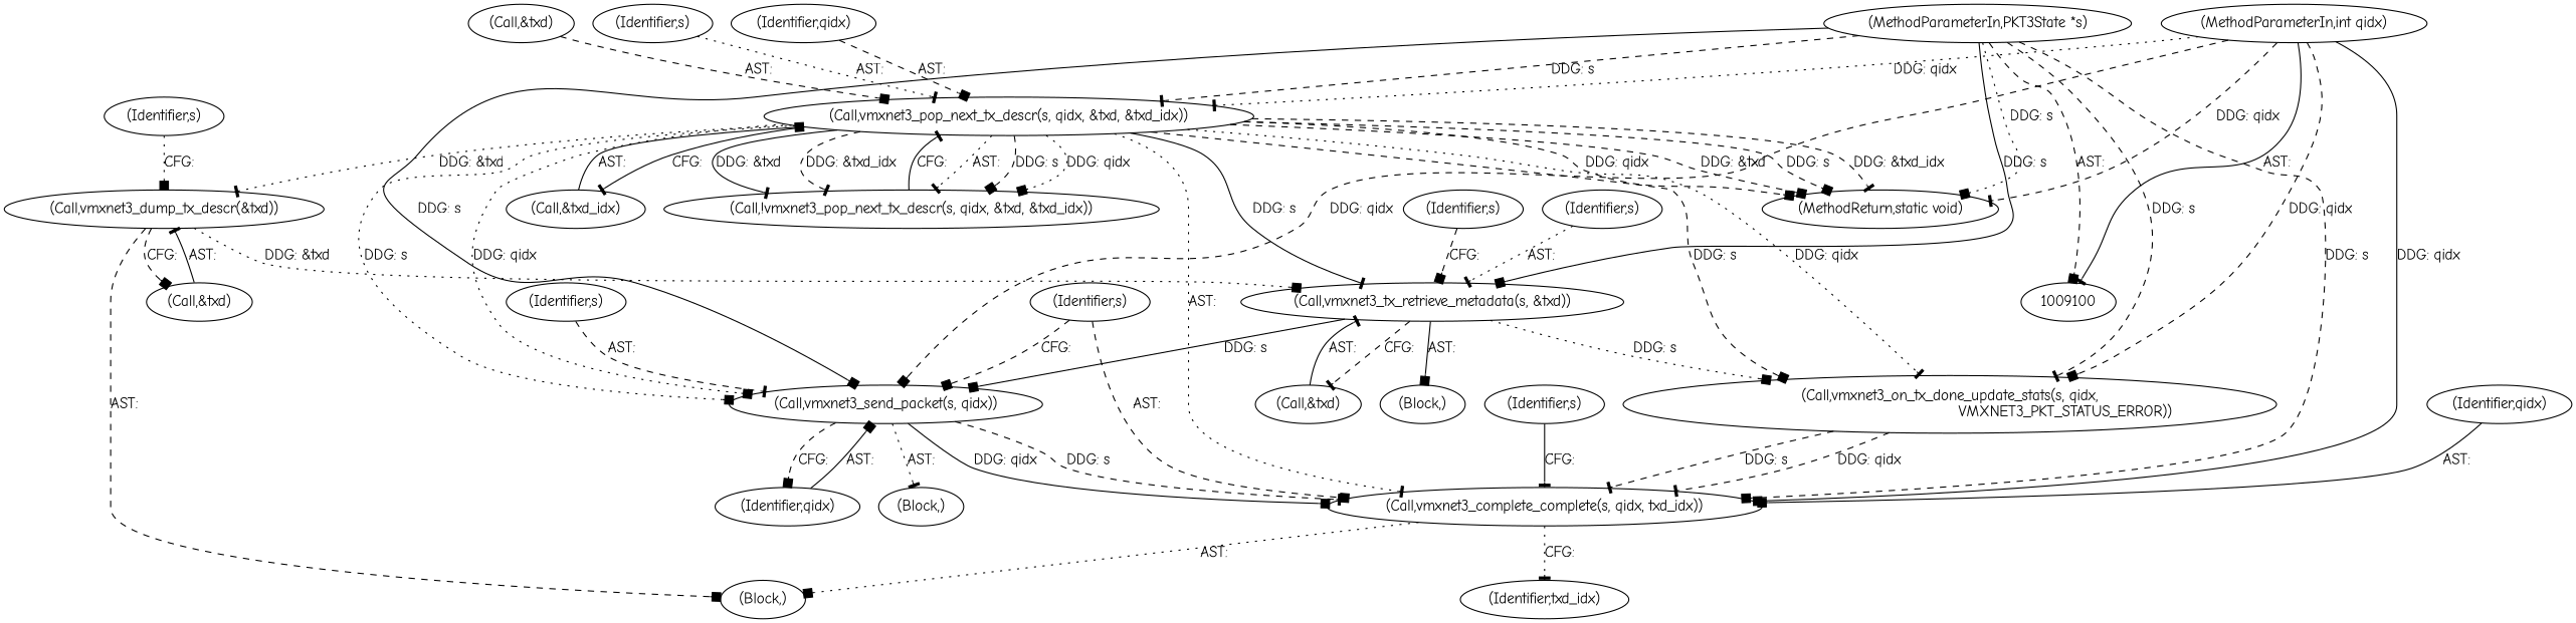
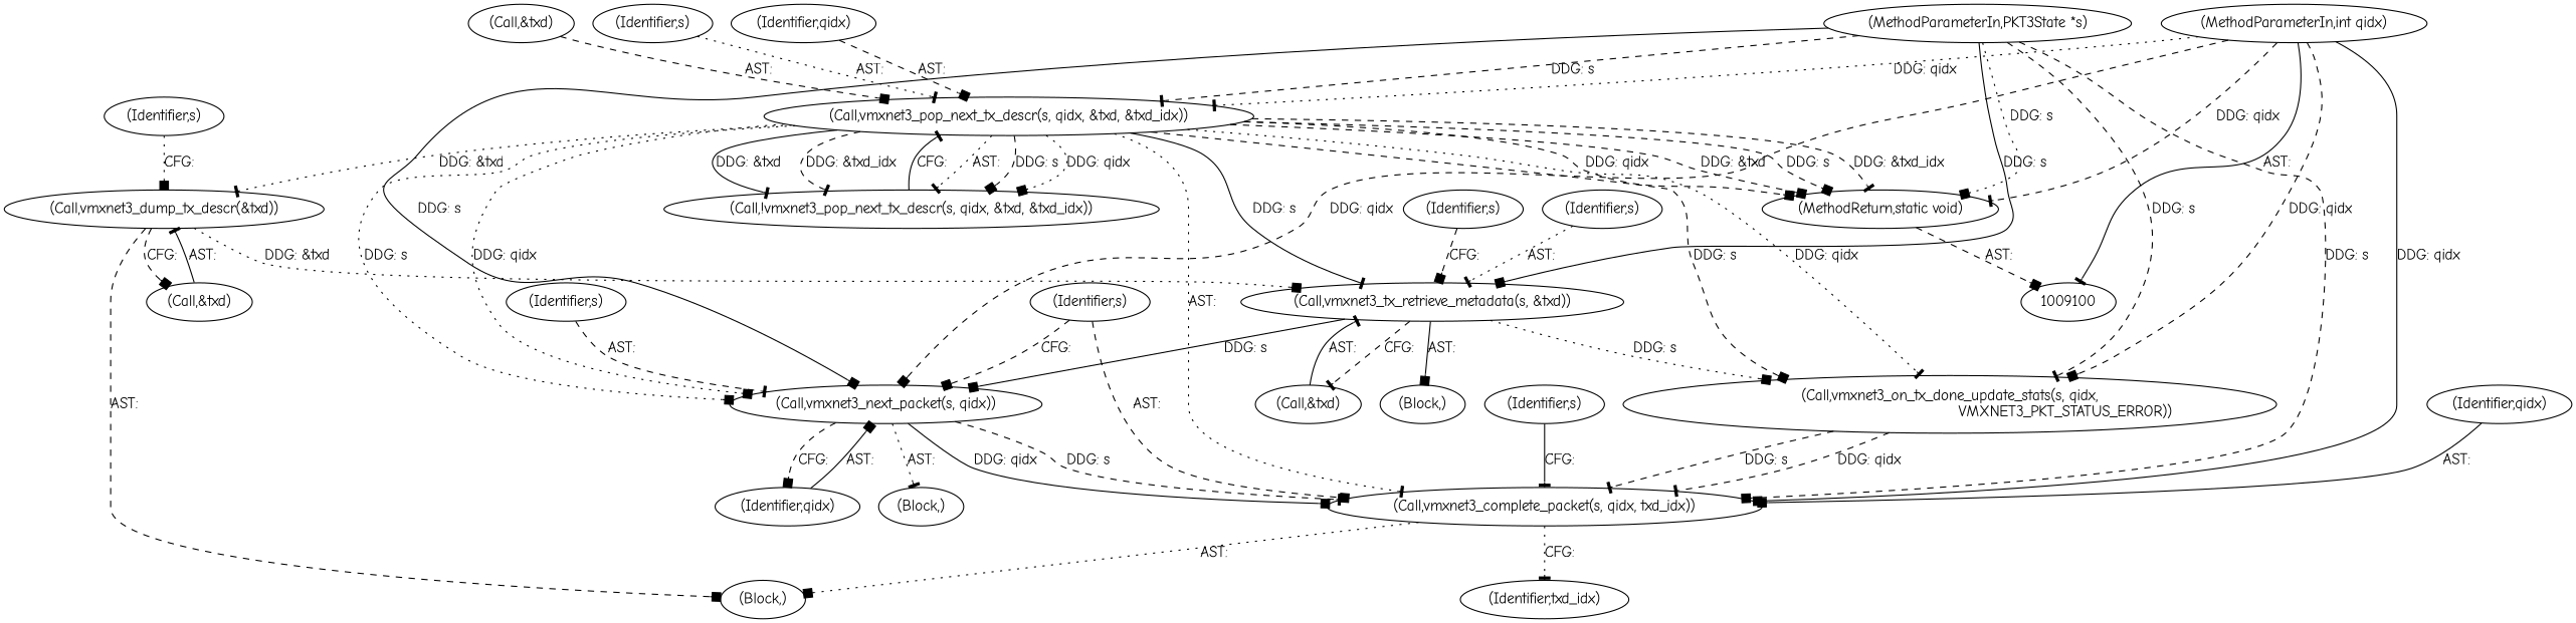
  digraph {
    fontname="Comic Neue"
    node [fontname="Comic Neue"]
    edge [arrowhead=box fontname="Comic Neue" style=dashed]
-   n1 [label="(Call,vmxnet3_send_packet(s, qidx))"]
-   n2 [label="(Call,vmxnet3_complete_complete(s, qidx, txd_idx))"]
+   n1 [label="(Call,vmxnet3_next_packet(s, qidx))"]
+   n2 [label="(Call,vmxnet3_complete_packet(s, qidx, txd_idx))"]
    n3 [label="(Identifier,qidx)"]
    n4 [label="(Block,)"]
    n5 [label="(Block,)"]
    n6 [label="(Identifier,txd_idx)"]
    n7 [label="(Call,vmxnet3_tx_retrieve_metadata(s, &txd))"]
    n8 [label="(Block,)"]
    n9 [label="(Call,vmxnet3_on_tx_done_update_stats(s, qidx,\n                                                VMXNET3_PKT_STATUS_ERROR))"]
    n10 [label="(Call,&txd)"]
    n11 [label="(Call,vmxnet3_pop_next_tx_descr(s, qidx, &txd, &txd_idx))"]
    n12 [label="(Call,vmxnet3_dump_tx_descr(&txd))"]
-   n13 [label="(Call,&txd_idx)"]
    n14 [label="(Call,!vmxnet3_pop_next_tx_descr(s, qidx, &txd, &txd_idx))"]
    n15 [label="(MethodReturn,static void)"]
    n16 [label="(Call,&txd)"]
    n17 [label="(MethodParameterIn,PKT3State *s)"]
    n18 [label=1009100]
    n19 [label="(MethodParameterIn,int qidx)"]
    n20 [label="(Identifier,s)"]
    n21 [label="(Identifier,s)"]
    n22 [label="(Identifier,qidx)"]
    n23 [label="(Identifier,s)"]
    n24 [label="(Call,&txd)"]
    n25 [label="(Identifier,s)"]
    n26 [label="(Identifier,s)"]
    n27 [label="(Identifier,s)"]
    n28 [label="(Identifier,s)"]
    n29 [label="(Identifier,qidx)"]
    n1 -> n2 [arrowhead=tee label="DDG: s"]
    n1 -> n2 [label="DDG: qidx" style=solid]
    n1 -> n3 [label="CFG: "]
    n1 -> n4 [arrowhead=tee label="AST: " style=dotted]
    n2 -> n5 [label="AST: " style=dotted]
    n2 -> n6 [arrowhead=tee label="CFG: " style=dotted]
    n3 -> n1 [label="AST: " style=solid]
    n7 -> n1 [label="DDG: s" style=solid]
    n7 -> n8 [label="AST: " style=solid]
    n7 -> n9 [label="DDG: s" style=dotted]
    n7 -> n10 [arrowhead=tee label="CFG: "]
    n9 -> n2 [arrowhead=tee label="DDG: s"]
    n9 -> n2 [arrowhead=tee label="DDG: qidx"]
    n10 -> n7 [arrowhead=tee label="AST: " style=solid]
    n11 -> n1 [label="DDG: s" style=dotted]
    n11 -> n1 [label="DDG: qidx" style=dotted]
    n11 -> n2 [arrowhead=tee label="AST: " style=dotted]
    n11 -> n7 [arrowhead=tee label="DDG: s" style=solid]
    n11 -> n9 [label="DDG: s"]
    n11 -> n9 [arrowhead=tee label="DDG: qidx" style=dotted]
    n11 -> n12 [arrowhead=tee label="DDG: &txd" style=dotted]
-   n11 -> n13 [arrowhead=tee label="CFG: " style=solid]
    n11 -> n14 [arrowhead=tee label="AST: " style=dotted]
    n11 -> n14 [label="DDG: s"]
    n11 -> n14 [label="DDG: qidx" style=dotted]
    n11 -> n14 [arrowhead=tee label="DDG: &txd" style=solid]
    n11 -> n14 [arrowhead=tee label="DDG: &txd_idx"]
    n11 -> n15 [arrowhead=tee label="DDG: &txd_idx"]
    n11 -> n15 [label="DDG: qidx"]
    n11 -> n15 [label="DDG: &txd"]
    n11 -> n15 [label="DDG: s"]
    n12 -> n5 [label="AST: "]
    n12 -> n7 [label="DDG: &txd" style=dotted]
    n12 -> n16 [label="CFG: "]
-   n13 -> n11 [label="AST: " style=solid]
    n14 -> n11 [arrowhead=tee label="CFG: " style=solid]
    n16 -> n12 [arrowhead=tee label="AST: " style=solid]
    n17 -> n1 [label="DDG: s" style=solid]
    n17 -> n2 [label="DDG: s"]
    n17 -> n7 [label="DDG: s" style=solid]
    n17 -> n9 [arrowhead=tee label="DDG: s"]
    n17 -> n11 [arrowhead=tee label="DDG: s"]
    n17 -> n15 [label="DDG: s" style=dotted]
-   n17 -> n18 [label="AST: "]
+   n15 -> n18 [label="AST: "]
    n19 -> n1 [label="DDG: qidx"]
    n19 -> n2 [label="DDG: qidx" style=solid]
    n19 -> n9 [label="DDG: qidx"]
    n19 -> n11 [arrowhead=tee label="DDG: qidx" style=dotted]
    n19 -> n15 [arrowhead=tee label="DDG: qidx"]
    n19 -> n18 [arrowhead=tee label="AST: " style=solid]
    n20 -> n7 [label="CFG: "]
    n21 -> n2 [arrowhead=tee label="CFG: " style=solid]
    n22 -> n11 [label="AST: "]
    n23 -> n7 [arrowhead=tee label="AST: " style=dotted]
    n24 -> n11 [label="AST: "]
    n25 -> n1 [arrowhead=tee label="AST: "]
    n26 -> n12 [label="CFG: " style=dotted]
    n27 -> n1 [label="CFG: "]
    n27 -> n2 [label="AST: "]
    n28 -> n11 [arrowhead=tee label="AST: " style=dotted]
    n29 -> n2 [label="AST: " style=solid]
  }
